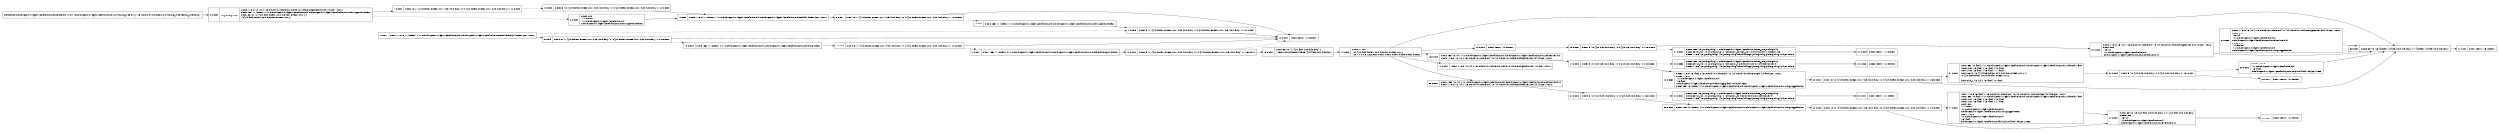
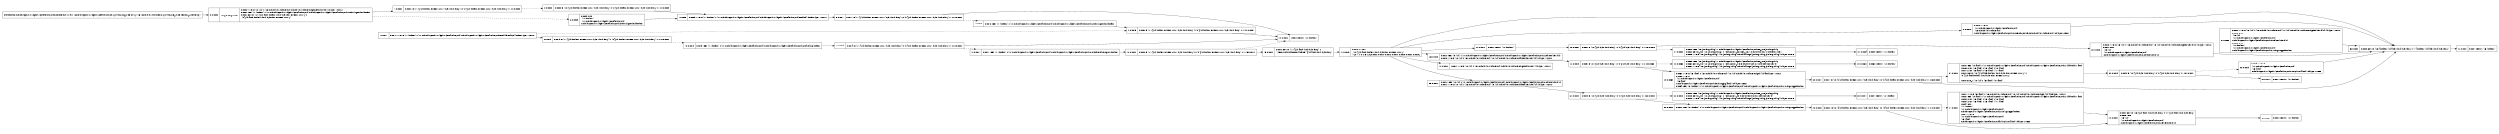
  digraph {
    fontname="Patrick Hand"
    rankdir=LR
    node [fontname="Patrick Hand" shape=record]
    edge [fontname="Patrick Hand"]
    n1 [label="{0\:\ 0x0000|MTH_ENTER_BLOCK\l|0x0000: INVOKE  (r0 I:int) = (r5 I:android.view.MotionEvent) android.view.MotionEvent.getActionMasked():int type: VIRTUAL \l0x0004: IGET  (r1 I:boolean) = (r4 I:android.support.v4.widget.SwipeRefreshLayout) android.support.v4.widget.SwipeRefreshLayout.mReturningToStart boolean \l0x0006: CONST  (r2 I:?[int, float, boolean, short, byte, char, OBJECT, ARRAY]) = \l  (0 ?[int, float, boolean, short, byte, char, OBJECT, ARRAY])\l \l}"]
    n2 [label="{1\:\ 0x0007|0x0007: IF  (r1 I:?[int, boolean, OBJECT, ARRAY, byte, short, char]) == (0 ?[int, boolean, OBJECT, ARRAY, byte, short, char])  \-\> B:4:0x000d \l}"]
    n3 [label="{3\:\ 0x000b|0x000b: IPUT  \l  (r2 I:boolean)\l  (r4 I:android.support.v4.widget.SwipeRefreshLayout)\l android.support.v4.widget.SwipeRefreshLayout.mReturningToStart boolean \l}"]
    n4 [label="{2\:\ 0x0009|0x0009: IF  (r0 I:?[int, boolean, OBJECT, ARRAY, byte, short, char]) != (0 ?[int, boolean, OBJECT, ARRAY, byte, short, char])  \-\> B:4:0x000d \l}"]
    n5 [label="{4\:\ 0x000d|0x000d: INVOKE  (r1 I:boolean) = (r4 I:android.support.v4.widget.SwipeRefreshLayout) android.support.v4.widget.SwipeRefreshLayout.isEnabled():boolean type: VIRTUAL \l}"]
    n6 [label="{5\:\ 0x0011|0x0011: IF  (r1 I:?[int, boolean, OBJECT, ARRAY, byte, short, char]) == (0 ?[int, boolean, OBJECT, ARRAY, byte, short, char])  \-\> B:47:0x00a2 \l}"]
    n7 [label="{6\:\ 0x0013|0x0013: IGET  (r1 I:boolean) = (r4 I:android.support.v4.widget.SwipeRefreshLayout) android.support.v4.widget.SwipeRefreshLayout.mReturningToStart boolean \l}"]
    n8 [label="{47\:\ 0x00a2|0x00a2: RETURN  (r2 I:boolean) \l}"]
    n9 [label="{7\:\ 0x0015|0x0015: IF  (r1 I:?[int, boolean, OBJECT, ARRAY, byte, short, char]) != (0 ?[int, boolean, OBJECT, ARRAY, byte, short, char])  \-\> B:47:0x00a2 \l}"]
    n10 [label="{8\:\ 0x0017|0x0017: INVOKE  (r1 I:boolean) = (r4 I:android.support.v4.widget.SwipeRefreshLayout) android.support.v4.widget.SwipeRefreshLayout.canChildScrollUp():boolean type: VIRTUAL \l}"]
    n11 [label="{9\:\ 0x001b|0x001b: IF  (r1 I:?[int, boolean, OBJECT, ARRAY, byte, short, char]) != (0 ?[int, boolean, OBJECT, ARRAY, byte, short, char])  \-\> B:47:0x00a2 \l}"]
    n12 [label="{10\:\ 0x001d|0x001d: IGET  (r1 I:boolean) = (r4 I:android.support.v4.widget.SwipeRefreshLayout) android.support.v4.widget.SwipeRefreshLayout.mRefreshing boolean \l}"]
    n13 [label="{11\:\ 0x001f|0x001f: IF  (r1 I:?[int, boolean, OBJECT, ARRAY, byte, short, char]) != (0 ?[int, boolean, OBJECT, ARRAY, byte, short, char])  \-\> B:47:0x00a2 \l}"]
    n14 [label="{12\:\ 0x0021|0x0021: IGET  (r1 I:boolean) = (r4 I:android.support.v4.widget.SwipeRefreshLayout) android.support.v4.widget.SwipeRefreshLayout.mNestedScrollInProgress boolean \l}"]
    n15 [label="{13\:\ 0x0023|0x0023: IF  (r1 I:?[int, boolean, OBJECT, ARRAY, byte, short, char]) == (0 ?[int, boolean, OBJECT, ARRAY, byte, short, char])  \-\> B:15:0x0027 \l}"]
    n16 [label="{15\:\ 0x0027|0x0027: CONST  (r1 I:?[int, float, short, byte, char]) = \l  (1056964608(0x3f000000, float:0.5) ?[int, float, short, byte, char])\l \l}"]
    n17 [label="{16\:\ 0x0029|0x0029: SWITCH  \l  (r0 I:?[int, float, boolean, short, byte, char, OBJECT, ARRAY])\l k:[0, 1, 2, 3, 4, 5, 6] t:[0x0098, 0x0072, 0x0048, 0x0047, 0x002c, 0x0032, 0x002e] \l}"]
+   n18 [label="{18\:\ 0x002e|0x002e: INVOKE  \l  (r4 I:android.support.v4.widget.SwipeRefreshLayout)\l  (r5 I:android.view.MotionEvent)\l android.support.v4.widget.SwipeRefreshLayout.onSecondaryPointerUp(android.view.MotionEvent):void type: DIRECT \l}"]
    n19 [label="{19\:\ 0x0032|0x0032: INVOKE  (r0 I:int) = (r5 I:android.view.MotionEvent) android.view.MotionEvent.getActionIndex():int type: VIRTUAL \l}"]
    n20 [label="{24\:\ 0x0047|0x0047: RETURN  (r2 I:boolean) \l}"]
    n21 [label="{25\:\ 0x0048|0x0048: IGET  (r0 I:int) = (r4 I:android.support.v4.widget.SwipeRefreshLayout) android.support.v4.widget.SwipeRefreshLayout.mActivePointerId int \l0x004a: INVOKE  (r0 I:int) = (r5 I:android.view.MotionEvent), (r0 I:int) android.view.MotionEvent.findPointerIndex(int):int type: VIRTUAL \l}"]
    n22 [label="{35\:\ 0x0072|0x0072: IGET  (r0 I:int) = (r4 I:android.support.v4.widget.SwipeRefreshLayout) android.support.v4.widget.SwipeRefreshLayout.mActivePointerId int \l0x0074: INVOKE  (r0 I:int) = (r5 I:android.view.MotionEvent), (r0 I:int) android.view.MotionEvent.findPointerIndex(int):int type: VIRTUAL \l}"]
    n23 [label="{45\:\ 0x00a0|0x00a0: CONST  (r5 I:?[boolean, int, float, short, byte, char]) = (1 ?[boolean, int, float, short, byte, char]) \l}"]
    n24 [label="{20\:\ 0x0036|0x0036: IF  (r0 I:?[int, byte, short, char]) \>= (0 ?[int, byte, short, char])  \-\> B:23:0x0040 \l}"]
    n25 [label="{26\:\ 0x004e|0x004e: IF  (r0 I:?[int, byte, short, char]) \>= (0 ?[int, byte, short, char])  \-\> B:29:0x0058 \l}"]
    n26 [label="{36\:\ 0x0078|0x0078: IF  (r0 I:?[int, byte, short, char]) \>= (0 ?[int, byte, short, char])  \-\> B:39:0x0082 \l}"]
    n27 [label="{44\:\ 0x0098|0x0098: INVOKE  (r5 I:int) = (r5 I:android.view.MotionEvent), (r2 I:int) android.view.MotionEvent.getPointerId(int):int type: VIRTUAL \l0x009c: IPUT  \l  (r5 I:int)\l  (r4 I:android.support.v4.widget.SwipeRefreshLayout)\l android.support.v4.widget.SwipeRefreshLayout.mActivePointerId int \l0x009e: IPUT  \l  (r2 I:boolean)\l  (r4 I:android.support.v4.widget.SwipeRefreshLayout)\l android.support.v4.widget.SwipeRefreshLayout.mIsBeingDragged boolean \l}"]
    n28 [label="{46\:\ 0x00a1|0x00a1: RETURN  (r5 I:boolean) \l}"]
    n29 [label="{21\:\ 0x0038|0x0038: SGET  (r5 I:java.lang.String) =  android.support.v4.widget.SwipeRefreshLayout.LOG_TAG java.lang.String \l0x003a: CONST_STR  (r0 I:java.lang.String) =  \"Got ACTION_POINTER_DOWN event but have an invalid action index.\" \l0x003c: INVOKE  (r5 I:java.lang.String), (r0 I:java.lang.String) android.util.Log.e(java.lang.String, java.lang.String):int type: STATIC \l}"]
    n30 [label="{23\:\ 0x0040|0x0040: INVOKE  (r5 I:int) = (r5 I:android.view.MotionEvent), (r0 I:int) android.view.MotionEvent.getPointerId(int):int type: VIRTUAL \l0x0044: IPUT  \l  (r5 I:int)\l  (r4 I:android.support.v4.widget.SwipeRefreshLayout)\l android.support.v4.widget.SwipeRefreshLayout.mActivePointerId int \l}"]
    n31 [label="{22\:\ 0x003f|0x003f: RETURN  (r2 I:boolean) \l}"]
    n32 [label="{27\:\ 0x0050|0x0050: SGET  (r5 I:java.lang.String) =  android.support.v4.widget.SwipeRefreshLayout.LOG_TAG java.lang.String \l0x0052: CONST_STR  (r0 I:java.lang.String) =  \"Got ACTION_MOVE event but have an invalid active pointer id.\" \l0x0054: INVOKE  (r5 I:java.lang.String), (r0 I:java.lang.String) android.util.Log.e(java.lang.String, java.lang.String):int type: STATIC \l}"]
    n33 [label="{29\:\ 0x0058|0x0058: INVOKE  (r5 I:float) = (r5 I:android.view.MotionEvent), (r0 I:int) android.view.MotionEvent.getY(int):float type: VIRTUAL \l0x005c: INVOKE  \l  (r4 I:android.support.v4.widget.SwipeRefreshLayout)\l  (r5 I:float)\l android.support.v4.widget.SwipeRefreshLayout.startDragging(float):void type: DIRECT \l0x005f: IGET  (r0 I:boolean) = (r4 I:android.support.v4.widget.SwipeRefreshLayout) android.support.v4.widget.SwipeRefreshLayout.mIsBeingDragged boolean \l}"]
    n34 [label="{28\:\ 0x0057|0x0057: RETURN  (r2 I:boolean) \l}"]
    n35 [label="{30\:\ 0x0061|0x0061: IF  (r0 I:?[int, boolean, OBJECT, ARRAY, byte, short, char]) == (0 ?[int, boolean, OBJECT, ARRAY, byte, short, char])  \-\> B:45:0x00a0 \l}"]
    n36 [label="{31\:\ 0x0063|0x0063: IGET  (r0 I:float) = (r4 I:android.support.v4.widget.SwipeRefreshLayout) android.support.v4.widget.SwipeRefreshLayout.mInitialMotionY float \l0x0065: ARITH  (r5 I:float) = (r5 I:float) \- (r0 I:float) \l0x0066: ARITH  (r5 I:float) = (r5 I:float) * (r1 I:float) \l0x0068: CONST  (r0 I:?[int, float, boolean, short, byte, char, OBJECT, ARRAY]) = \l  (0 ?[int, float, boolean, short, byte, char, OBJECT, ARRAY])\l \l0x0069: CMP_L  (r0 I:int) = (r5 I:float), (r0 I:float) \l}"]
    n37 [label="{32\:\ 0x006b|0x006b: IF  (r0 I:?[int, byte, short, char]) \<= (0 ?[int, byte, short, char])  \-\> B:34:0x0071 \l}"]
    n38 [label="{33\:\ 0x006d|0x006d: INVOKE  \l  (r4 I:android.support.v4.widget.SwipeRefreshLayout)\l  (r5 I:float)\l android.support.v4.widget.SwipeRefreshLayout.moveSpinner(float):void type: DIRECT \l}"]
    n39 [label="{34\:\ 0x0071|0x0071: RETURN  (r2 I:boolean) \l}"]
    n40 [label="{37\:\ 0x007a|0x007a: SGET  (r5 I:java.lang.String) =  android.support.v4.widget.SwipeRefreshLayout.LOG_TAG java.lang.String \l0x007c: CONST_STR  (r0 I:java.lang.String) =  \"Got ACTION_UP event but don't have an active pointer id.\" \l0x007e: INVOKE  (r5 I:java.lang.String), (r0 I:java.lang.String) android.util.Log.e(java.lang.String, java.lang.String):int type: STATIC \l}"]
    n41 [label="{39\:\ 0x0082|0x0082: IGET  (r3 I:boolean) = (r4 I:android.support.v4.widget.SwipeRefreshLayout) android.support.v4.widget.SwipeRefreshLayout.mIsBeingDragged boolean \l}"]
    n42 [label="{38\:\ 0x0081|0x0081: RETURN  (r2 I:boolean) \l}"]
    n43 [label="{40\:\ 0x0084|0x0084: IF  (r3 I:?[int, boolean, OBJECT, ARRAY, byte, short, char]) == (0 ?[int, boolean, OBJECT, ARRAY, byte, short, char])  \-\> B:42:0x0094 \l}"]
    n44 [label="{41\:\ 0x0086|0x0086: INVOKE  (r5 I:float) = (r5 I:android.view.MotionEvent), (r0 I:int) android.view.MotionEvent.getY(int):float type: VIRTUAL \l0x008a: IGET  (r0 I:float) = (r4 I:android.support.v4.widget.SwipeRefreshLayout) android.support.v4.widget.SwipeRefreshLayout.mInitialMotionY float \l0x008c: ARITH  (r5 I:float) = (r5 I:float) \- (r0 I:float) \l0x008d: ARITH  (r5 I:float) = (r5 I:float) * (r1 I:float) \l0x008f: IPUT  \l  (r2 I:boolean)\l  (r4 I:android.support.v4.widget.SwipeRefreshLayout)\l android.support.v4.widget.SwipeRefreshLayout.mIsBeingDragged boolean \l0x0091: INVOKE  \l  (r4 I:android.support.v4.widget.SwipeRefreshLayout)\l  (r5 I:float)\l android.support.v4.widget.SwipeRefreshLayout.finishSpinner(float):void type: DIRECT \l}"]
    n45 [label="{42\:\ 0x0094|0x0094: CONST  (r5 I:?[int, float, short, byte, char]) = (\-1 ?[int, float, short, byte, char]) \l0x0095: IPUT  \l  (r5 I:int)\l  (r4 I:android.support.v4.widget.SwipeRefreshLayout)\l android.support.v4.widget.SwipeRefreshLayout.mActivePointerId int \l}"]
    n46 [label="{43\:\ 0x0097|0x0097: RETURN  (r2 I:boolean) \l}"]
    n47 [label="{public boolean android.support.v4.widget.SwipeRefreshLayout.onTouchEvent((r4 'this' I:android.support.v4.widget.SwipeRefreshLayout A[IMMUTABLE_TYPE, THIS]), (r5 I:android.view.MotionEvent A[IMMUTABLE_TYPE, METHOD_ARGUMENT])) }"]
    n1 -> n2
    n1 -> n3 [style=dashed]
    n2 -> n4 [style=dashed]
    n3 -> n5
    n4 -> n5
    n5 -> n6
    n6 -> n7 [style=dashed]
    n6 -> n8
    n7 -> n9
    n9 -> n8
    n10 -> n9 [style=dashed]
    n10 -> n11
-   n11 -> n8
    n11 -> n12 [style=dashed]
    n12 -> n13
    n13 -> n8
    n13 -> n14 [style=dashed]
    n14 -> n15
    n15 -> n8 [style=dashed]
    n15 -> n16
    n16 -> n17
+   n17 -> n18
    n17 -> n19
    n17 -> n20
    n17 -> n21
    n17 -> n22
    n17 -> n23
+   n18 -> n23
    n20 -> n24
    n21 -> n25
    n22 -> n26
    n23 -> n28
    n24 -> n29 [style=dashed]
    n24 -> n30
    n25 -> n32 [style=dashed]
    n25 -> n33
    n26 -> n40 [style=dashed]
    n26 -> n41
    n27 -> n23
    n29 -> n31
    n30 -> n23
    n32 -> n34
    n33 -> n35
    n35 -> n23
    n35 -> n36 [style=dashed]
    n36 -> n37
    n37 -> n38 [style=dashed]
    n37 -> n39
    n38 -> n23
    n40 -> n42
    n41 -> n43
    n43 -> n44 [style=dashed]
    n43 -> n45
    n44 -> n45
    n45 -> n46
    n47 -> n1
  }
